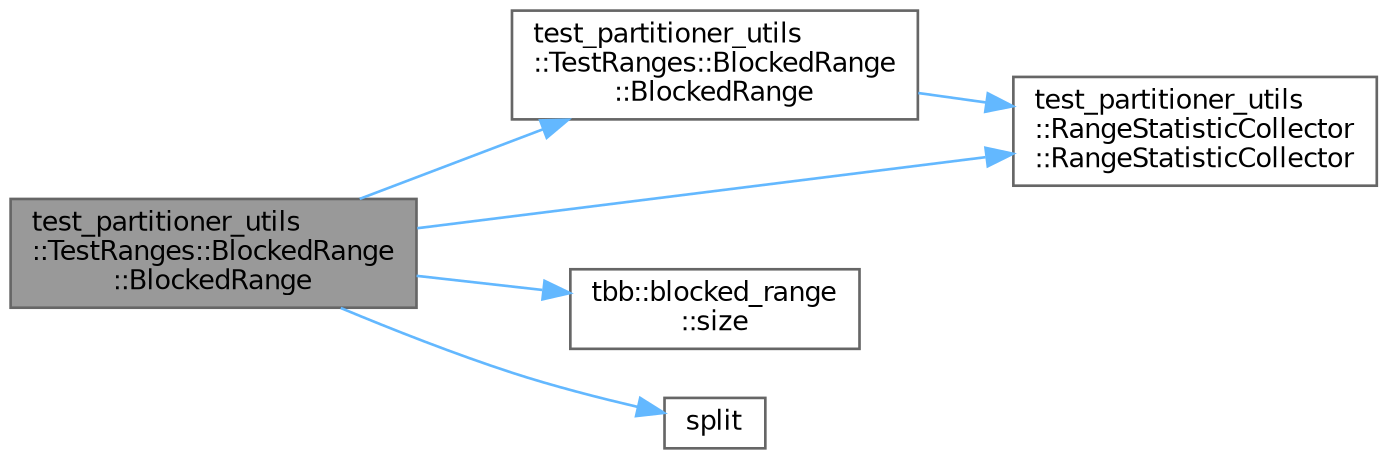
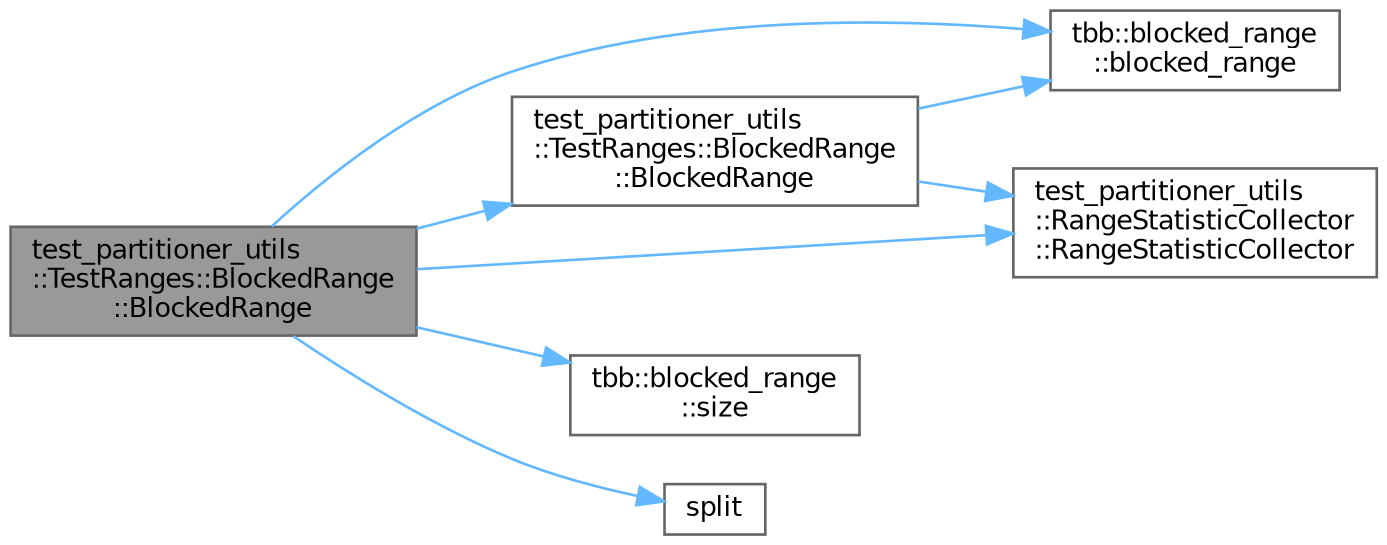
  digraph {
    rankdir=LR
    node [color=grey40 fillcolor=white fontname=Helvetica fontsize=10 shape=box style=filled]
    edge [color=steelblue1 fontname=Helvetica fontsize=10 labelfontname=Helvetica labelfontsize=10 style=solid]
    n1 [color=gray40 fillcolor=grey60 fontcolor=black height=0.2 label="test_partitioner_utils\l::TestRanges::BlockedRange\l::BlockedRange" width=0.4]
+   n2 [height=0.2 label="tbb::blocked_range\l::blocked_range" width=0.4]
    n3 [height=0.2 label="test_partitioner_utils\l::TestRanges::BlockedRange\l::BlockedRange" width=0.4]
    n4 [height=0.2 label="test_partitioner_utils\l::RangeStatisticCollector\l::RangeStatisticCollector" width=0.4]
    n5 [height=0.2 label="tbb::blocked_range\l::size" width=0.4]
    n6 [height=0.2 label=split width=0.4]
+   n1 -> n2
    n1 -> n3
    n1 -> n4
    n1 -> n5
    n1 -> n6
+   n3 -> n2
    n3 -> n4
  }
